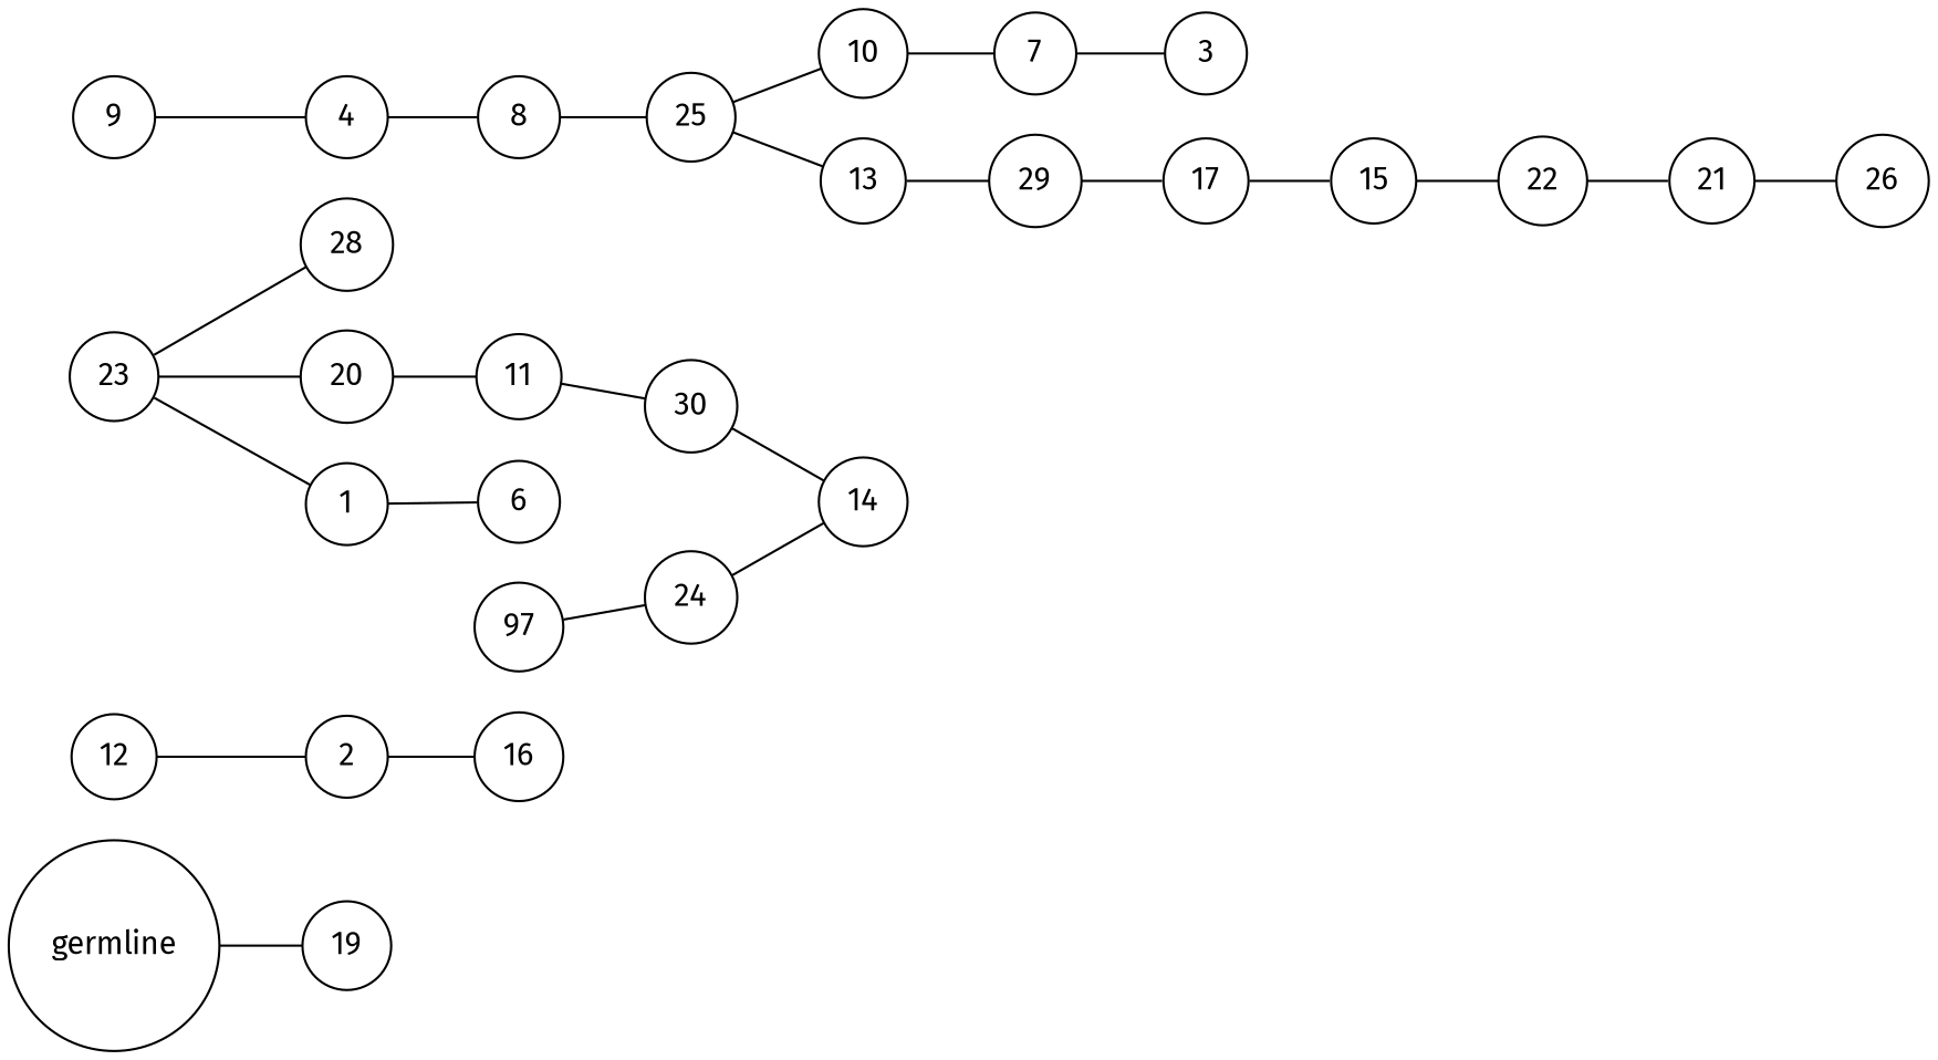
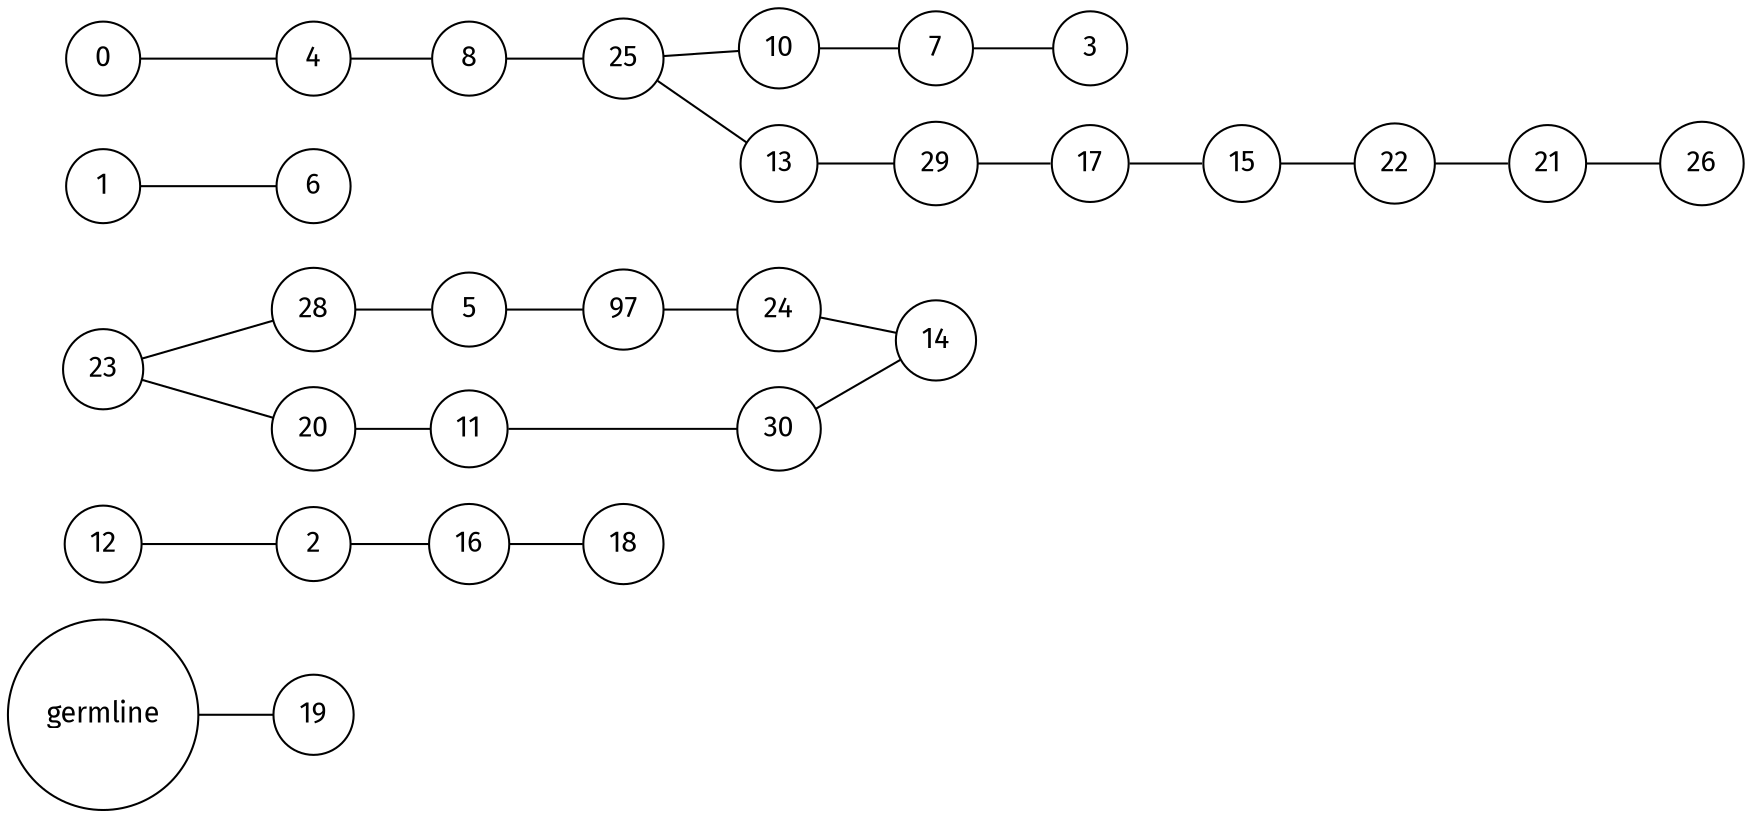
  graph {
    fontname="Fira Sans"
    rankdir=LR
    splines=line
    node [fontname="Fira Sans" shape=circle]
    edge [fontname="Fira Sans"]
    n1 [label=germline]
    n2 [label=19]
    n3 [label=12]
    n4 [label=2]
    n5 [label=16]
+   n6 [label=18]
    n7 [label=23]
    n8 [label=28]
    n9 [label=20]
    n10 [label=1]
+   n11 [label=5]
    n12 [label=11]
    n13 [label=6]
    n14 [label=97]
    n15 [label=24]
    n16 [label=14]
-   n17 [label=9]
+   n17 [label=0]
    n18 [label=4]
    n19 [label=8]
    n20 [label=25]
    n21 [label=10]
    n22 [label=13]
    n23 [label=7]
    n24 [label=29]
    n25 [label=3]
    n26 [label=17]
    n27 [label=15]
    n28 [label=22]
    n29 [label=21]
    n30 [label=26]
    n31 [label=30]
    n1 -- n2
    n3 -- n4
    n4 -- n5
+   n5 -- n6
    n7 -- n8
    n7 -- n9
-   n7 -- n10
+   n8 -- n11
    n9 -- n12
    n10 -- n13
+   n11 -- n14
    n12 -- n31
    n14 -- n15
    n15 -- n16
    n17 -- n18
    n18 -- n19
    n19 -- n20
    n20 -- n21
    n20 -- n22
    n21 -- n23
    n22 -- n24
    n23 -- n25
    n24 -- n26
    n26 -- n27
    n27 -- n28
    n28 -- n29
    n29 -- n30
    n31 -- n16
  }
